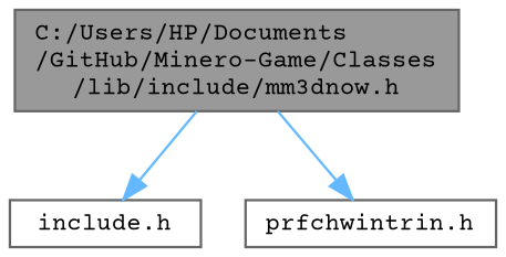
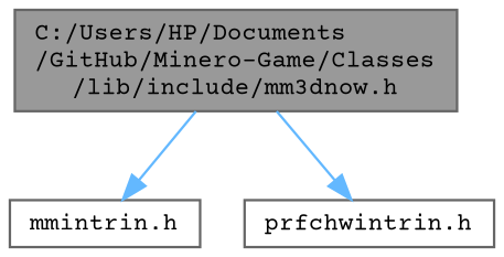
  digraph {
    fontname="Courier Prime"
    node [color=grey40 fillcolor=white fontname="Courier Prime" fontsize=10 shape=box style=filled]
    edge [color=steelblue1 fontname="Courier Prime" fontsize=10 labelfontname=Helvetica labelfontsize=10 style=solid]
    n1 [color=gray40 fillcolor=grey60 fontcolor=black height=0.2 label="C:/Users/HP/Documents\l/GitHub/Minero-Game/Classes\l/lib/include/mm3dnow.h" width=0.4]
-   n2 [height=0.2 label="include.h" width=0.4]
+   n2 [height=0.2 label="mmintrin.h" width=0.4]
    n3 [height=0.2 label="prfchwintrin.h" width=0.4]
    n1 -> n2
    n1 -> n3
  }
